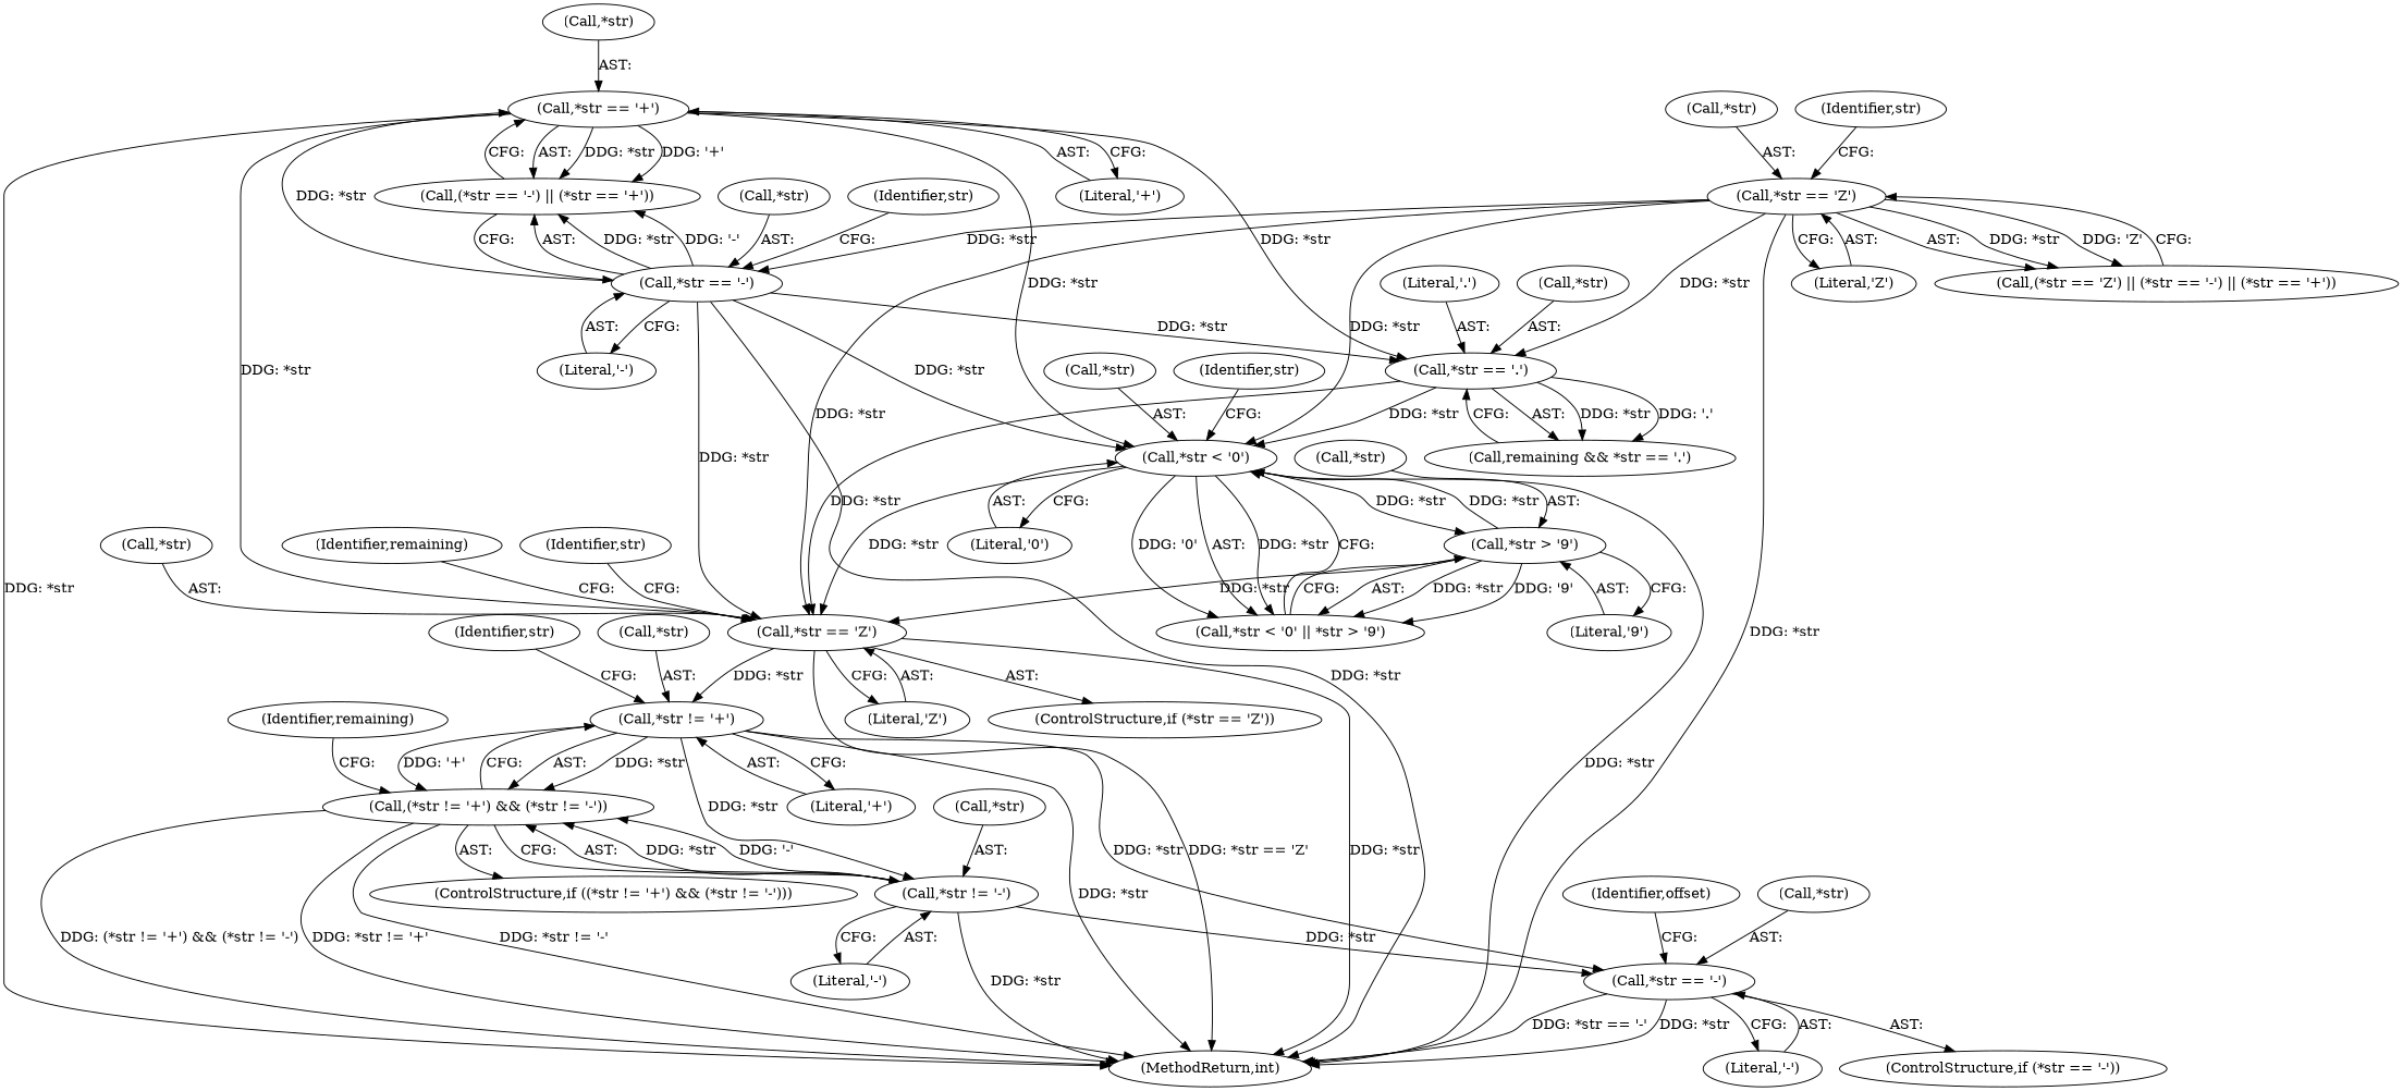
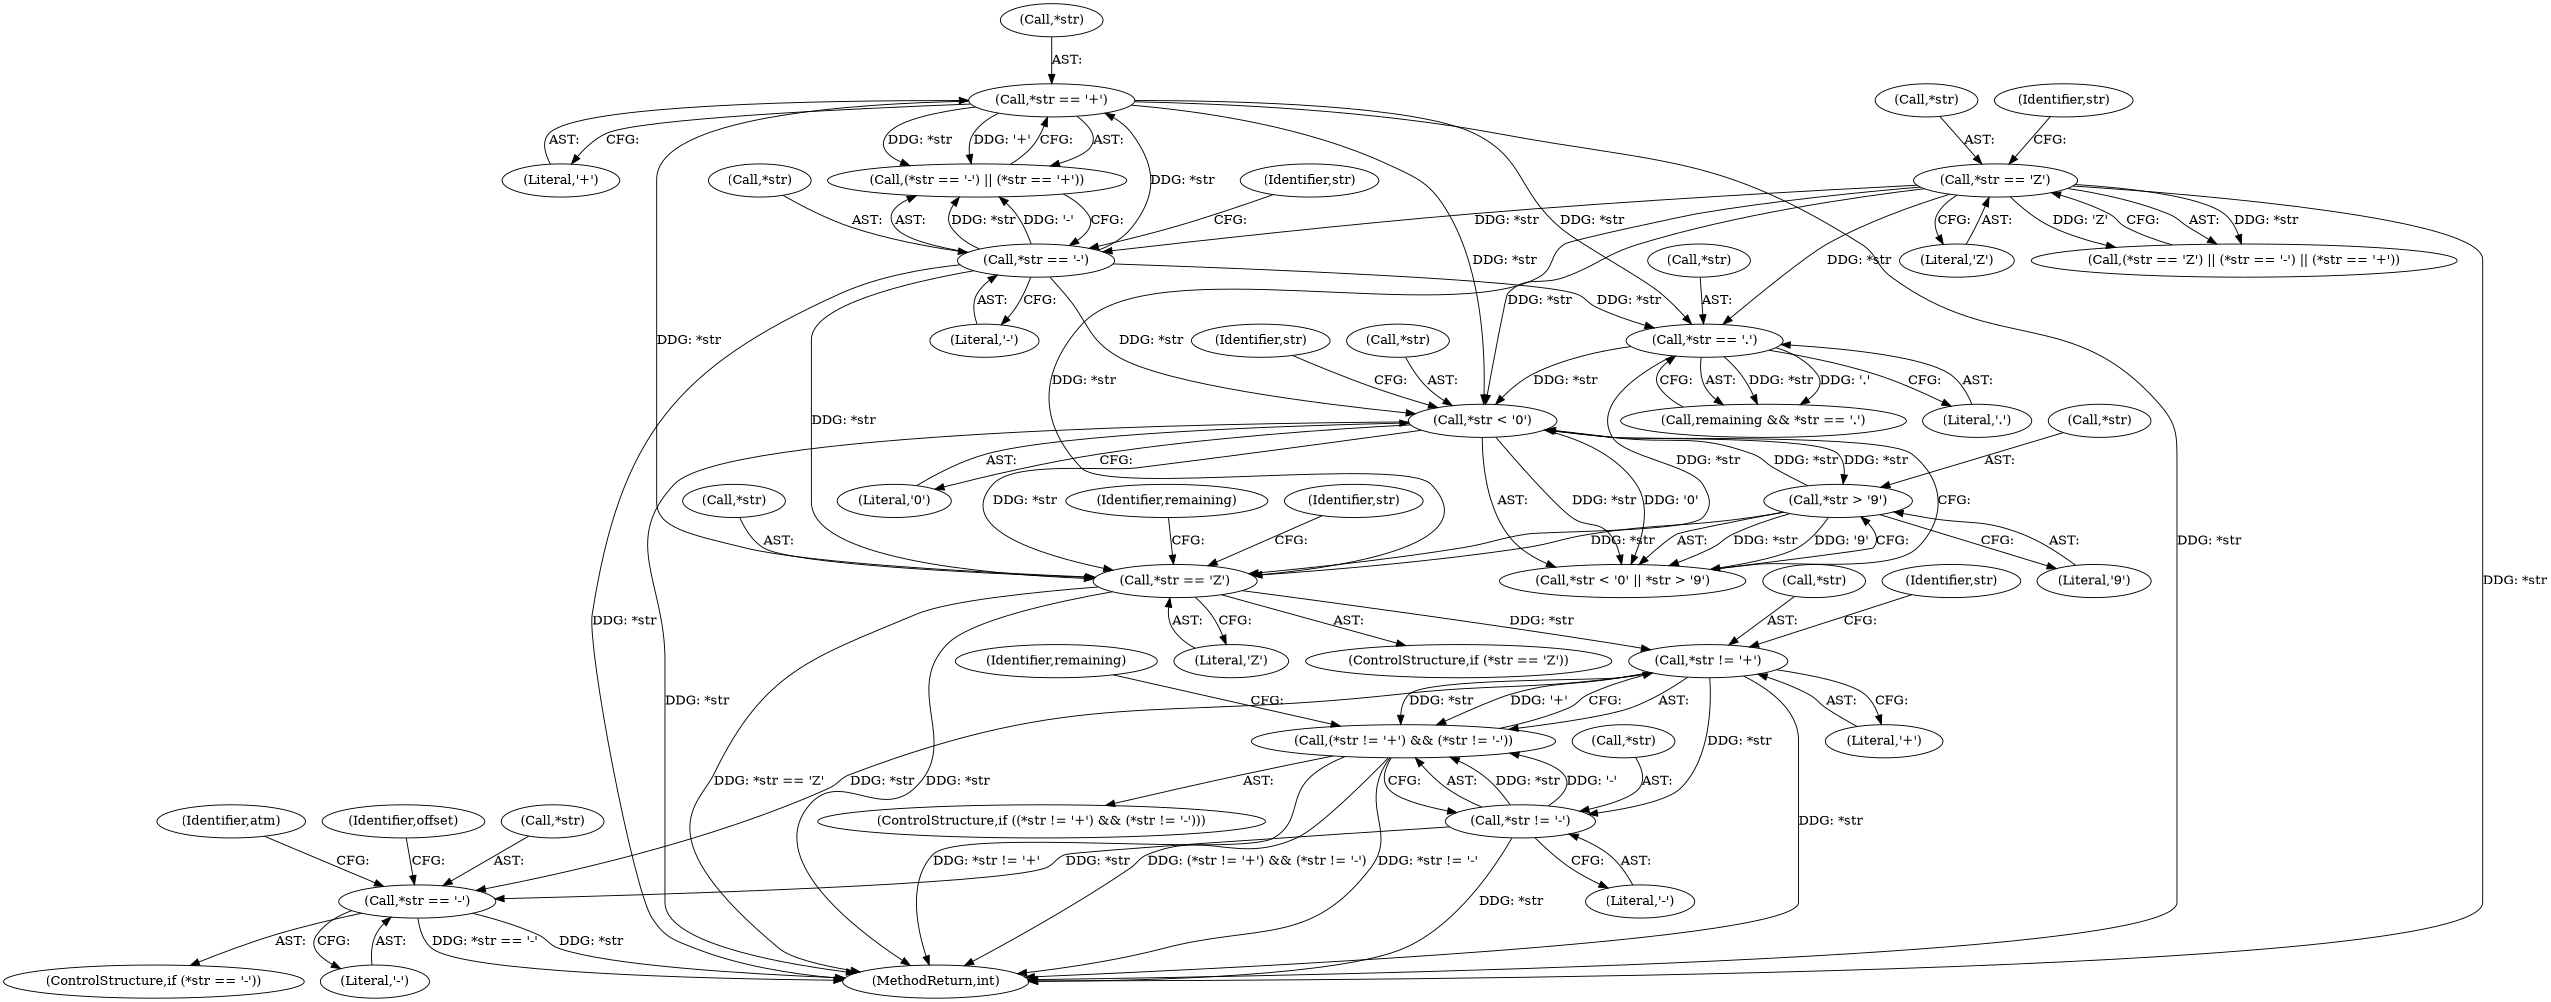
  digraph {
    n1 [label="(Call,*str == 'Z')"]
    n2 [label="(Call,*str != '+')"]
    n3 [label="(Literal,'Z')"]
    n4 [label="(MethodReturn,int)"]
    n5 [label="(ControlStructure,if (*str == 'Z'))"]
    n6 [label="(Call,(*str != '+') && (*str != '-'))"]
    n7 [label="(Call,*str != '-')"]
    n8 [label="(Call,*str == '-')"]
    n9 [label="(Literal,'+')"]
    n10 [label="(Call,*str > '9')"]
    n11 [label="(Call,*str < '0')"]
    n12 [label="(Call,*str < '0' || *str > '9')"]
    n13 [label="(Literal,'9')"]
    n14 [label="(Literal,'0')"]
    n15 [label="(Call,*str == '+')"]
    n16 [label="(Call,*str == '.')"]
    n17 [label="(Call,(*str == '-') || (*str == '+'))"]
    n18 [label="(Literal,'+')"]
    n19 [label="(Call,remaining && *str == '.')"]
    n20 [label="(Literal,'.')"]
    n21 [label="(Call,*str == '-')"]
    n22 [label="(Literal,'-')"]
    n23 [label="(Call,*str == 'Z')"]
    n24 [label="(Literal,'Z')"]
    n25 [label="(Call,(*str == 'Z') || (*str == '-') || (*str == '+'))"]
    n26 [label="(ControlStructure,if ((*str != '+') && (*str != '-')))"]
    n27 [label="(Literal,'-')"]
    n28 [label="(Literal,'-')"]
    n29 [label="(ControlStructure,if (*str == '-'))"]
    n30 [label="(Call,*str)"]
    n31 [label="(Call,*str)"]
    n32 [label="(Call,*str)"]
    n33 [label="(Identifier,str)"]
    n34 [label="(Identifier,str)"]
    n35 [label="(Call,*str)"]
    n36 [label="(Call,*str)"]
    n37 [label="(Identifier,str)"]
    n38 [label="(Identifier,remaining)"]
    n39 [label="(Identifier,remaining)"]
    n40 [label="(Identifier,str)"]
    n41 [label="(Identifier,str)"]
    n42 [label="(Call,*str)"]
    n43 [label="(Identifier,offset)"]
    n44 [label="(Call,*str)"]
    n45 [label="(Call,*str)"]
+   n46 [label="(Identifier,atm)"]
    n47 [label="(Call,*str)"]
    n48 [label="(Call,*str)"]
    n1 -> n2 [label="DDG: *str"]
    n1 -> n3 [label="CFG: "]
    n1 -> n4 [label="DDG: *str == 'Z'"]
    n1 -> n4 [label="DDG: *str"]
    n1 -> n5 [label="AST: "]
    n2 -> n4 [label="DDG: *str"]
    n2 -> n6 [label="AST: "]
    n2 -> n6 [label="DDG: *str"]
    n2 -> n6 [label="DDG: '+'"]
    n2 -> n7 [label="DDG: *str"]
    n2 -> n8 [label="DDG: *str"]
    n2 -> n9 [label="CFG: "]
    n3 -> n1 [label="AST: "]
    n6 -> n2 [label="CFG: "]
    n6 -> n4 [label="DDG: *str != '-'"]
    n6 -> n4 [label="DDG: *str != '+'"]
    n6 -> n4 [label="DDG: (*str != '+') && (*str != '-')"]
    n6 -> n7 [label="CFG: "]
    n6 -> n26 [label="AST: "]
    n7 -> n4 [label="DDG: *str"]
    n7 -> n6 [label="AST: "]
    n7 -> n6 [label="DDG: *str"]
    n7 -> n6 [label="DDG: '-'"]
    n7 -> n8 [label="DDG: *str"]
    n7 -> n27 [label="CFG: "]
    n8 -> n4 [label="DDG: *str == '-'"]
    n8 -> n4 [label="DDG: *str"]
    n8 -> n28 [label="CFG: "]
    n8 -> n29 [label="AST: "]
    n9 -> n2 [label="AST: "]
    n10 -> n1 [label="DDG: *str"]
    n10 -> n11 [label="DDG: *str"]
    n10 -> n12 [label="AST: "]
    n10 -> n12 [label="DDG: *str"]
    n10 -> n12 [label="DDG: '9'"]
    n10 -> n13 [label="CFG: "]
    n11 -> n1 [label="DDG: *str"]
    n11 -> n4 [label="DDG: *str"]
    n11 -> n10 [label="DDG: *str"]
    n11 -> n12 [label="AST: "]
    n11 -> n12 [label="DDG: *str"]
    n11 -> n12 [label="DDG: '0'"]
    n11 -> n14 [label="CFG: "]
    n12 -> n10 [label="CFG: "]
    n12 -> n11 [label="CFG: "]
    n13 -> n10 [label="AST: "]
    n14 -> n11 [label="AST: "]
    n15 -> n1 [label="DDG: *str"]
    n15 -> n4 [label="DDG: *str"]
    n15 -> n11 [label="DDG: *str"]
    n15 -> n16 [label="DDG: *str"]
    n15 -> n17 [label="AST: "]
    n15 -> n17 [label="DDG: *str"]
    n15 -> n17 [label="DDG: '+'"]
    n15 -> n18 [label="CFG: "]
    n16 -> n1 [label="DDG: *str"]
    n16 -> n11 [label="DDG: *str"]
    n16 -> n19 [label="AST: "]
    n16 -> n19 [label="DDG: *str"]
    n16 -> n19 [label="DDG: '.'"]
+   n16 -> n20 [label="CFG: "]
    n17 -> n15 [label="CFG: "]
    n17 -> n21 [label="CFG: "]
    n18 -> n15 [label="AST: "]
    n19 -> n16 [label="CFG: "]
    n20 -> n16 [label="AST: "]
    n21 -> n1 [label="DDG: *str"]
    n21 -> n4 [label="DDG: *str"]
    n21 -> n11 [label="DDG: *str"]
    n21 -> n15 [label="DDG: *str"]
    n21 -> n16 [label="DDG: *str"]
    n21 -> n17 [label="AST: "]
    n21 -> n17 [label="DDG: *str"]
    n21 -> n17 [label="DDG: '-'"]
    n21 -> n22 [label="CFG: "]
    n22 -> n21 [label="AST: "]
    n23 -> n1 [label="DDG: *str"]
    n23 -> n4 [label="DDG: *str"]
    n23 -> n11 [label="DDG: *str"]
    n23 -> n16 [label="DDG: *str"]
    n23 -> n21 [label="DDG: *str"]
    n23 -> n24 [label="CFG: "]
    n23 -> n25 [label="AST: "]
    n23 -> n25 [label="DDG: *str"]
    n23 -> n25 [label="DDG: 'Z'"]
    n24 -> n23 [label="AST: "]
    n25 -> n23 [label="CFG: "]
    n27 -> n7 [label="AST: "]
    n28 -> n8 [label="AST: "]
    n30 -> n23 [label="AST: "]
    n31 -> n21 [label="AST: "]
    n32 -> n10 [label="AST: "]
    n33 -> n23 [label="CFG: "]
    n34 -> n21 [label="CFG: "]
    n35 -> n11 [label="AST: "]
    n36 -> n16 [label="AST: "]
    n37 -> n11 [label="CFG: "]
    n38 -> n6 [label="CFG: "]
    n39 -> n1 [label="CFG: "]
    n40 -> n1 [label="CFG: "]
    n41 -> n2 [label="CFG: "]
    n42 -> n7 [label="AST: "]
    n43 -> n8 [label="CFG: "]
    n44 -> n1 [label="AST: "]
    n45 -> n8 [label="AST: "]
+   n46 -> n8 [label="CFG: "]
    n47 -> n15 [label="AST: "]
    n48 -> n2 [label="AST: "]
  }
